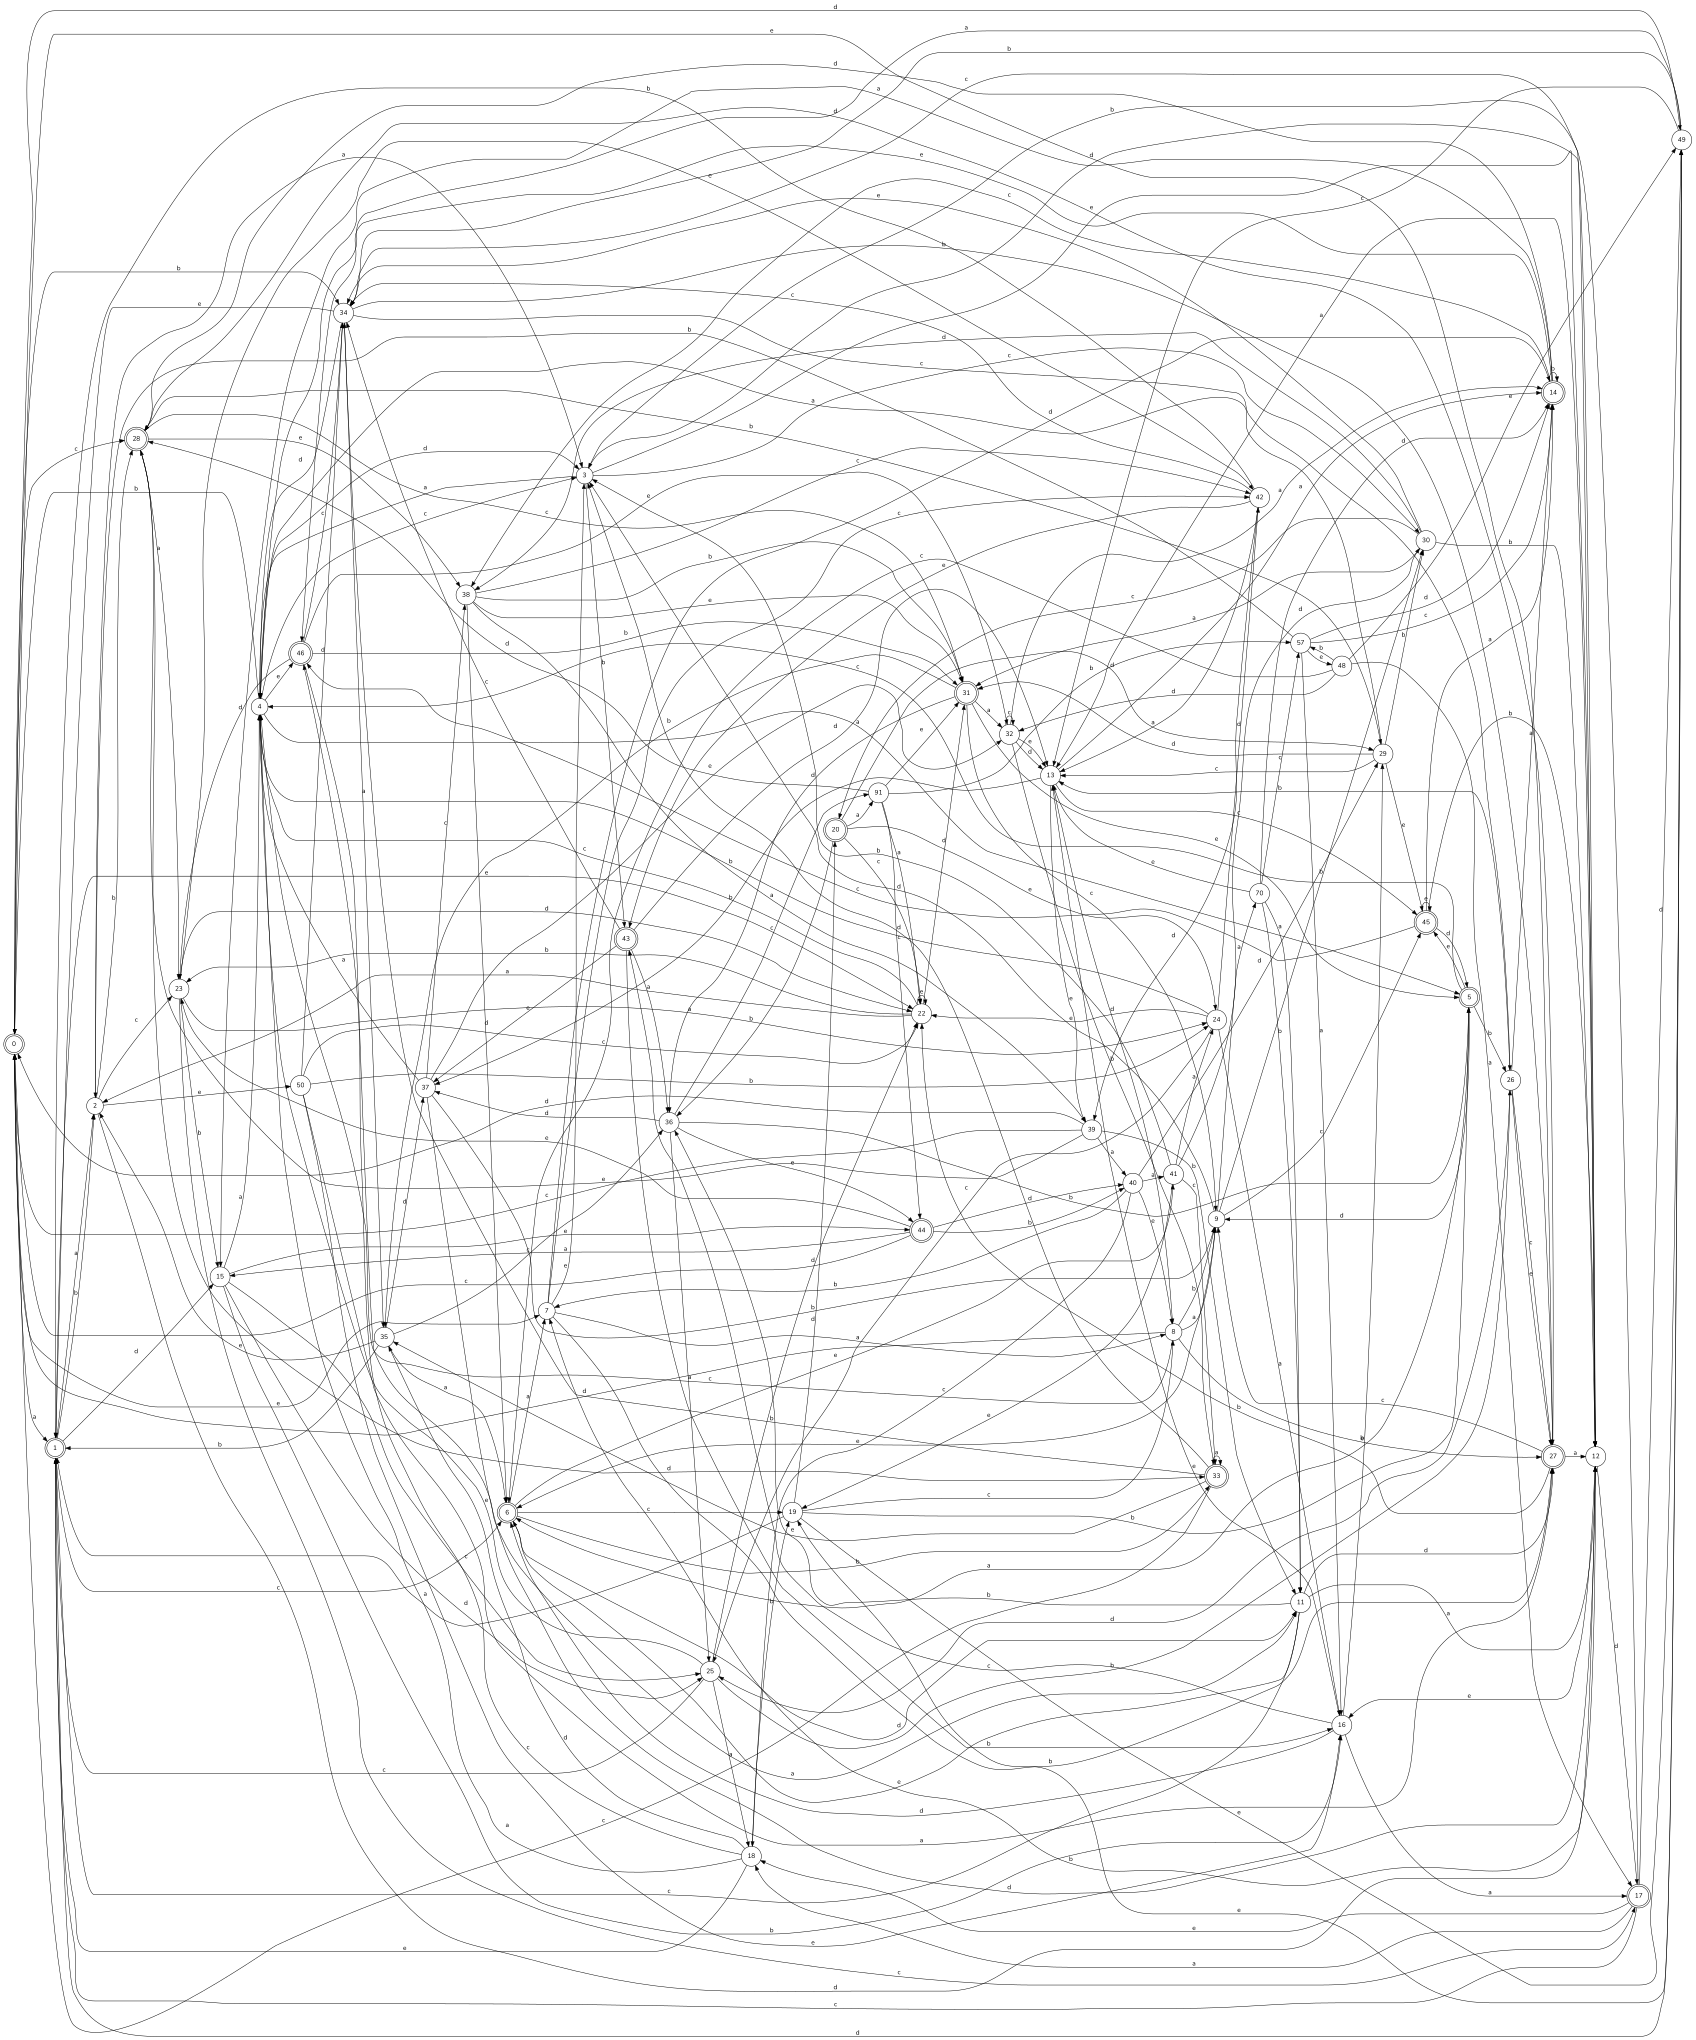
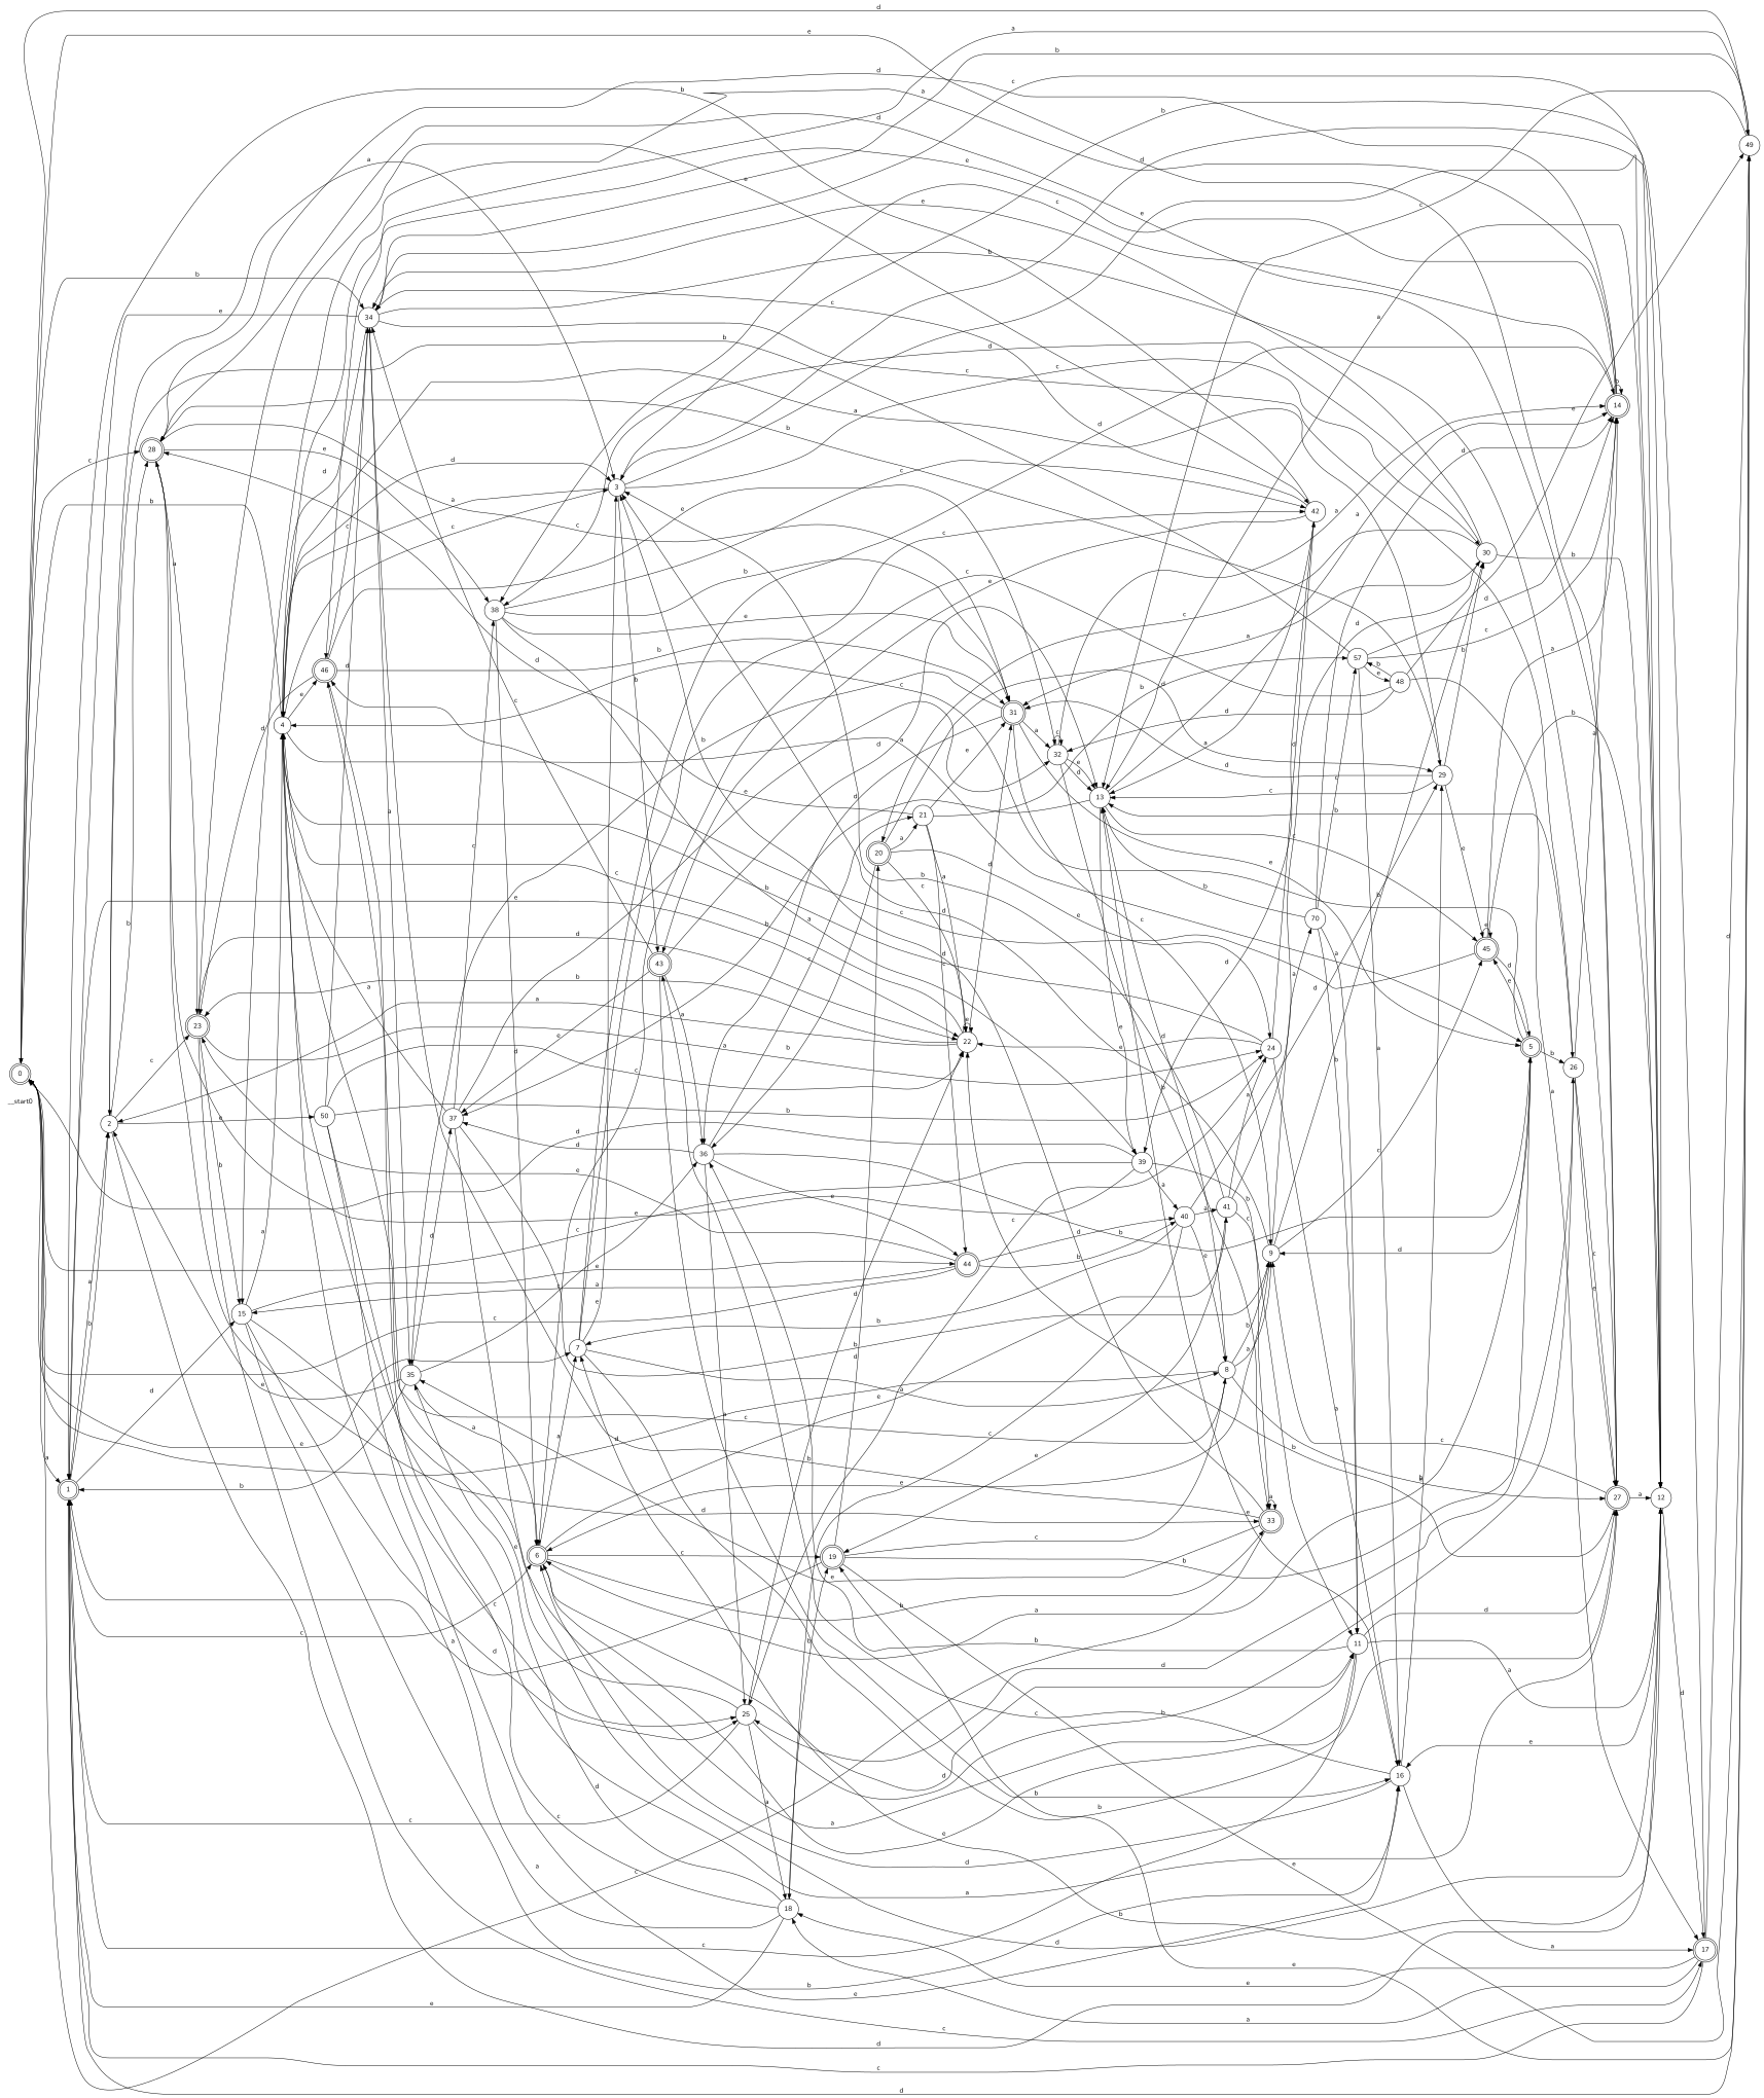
  digraph {
    fontname=Nunito
    rankdir=LR
    node [fontname=Nunito shape=circle color=black fillcolor=white style=filled]
    edge [fontname=Nunito]
+   __start0 [shape=none color="" fillcolor="" style=""]
    n2 [label=0 shape=doublecircle style="rounded,filled"]
    n3 [label=1 shape=doublecircle style="rounded,filled"]
    n4 [label=7]
    n5 [label=28 shape=doublecircle style="rounded,filled"]
    n6 [label=34]
    n7 [label=49]
    n8 [label=2]
    n9 [label=6 shape=doublecircle style="rounded,filled"]
    n10 [label=15]
    n11 [label=22]
    n12 [label=3]
    n13 [label=8]
    n14 [label=14 shape=doublecircle style="rounded,filled"]
    n15 [label=27 shape=doublecircle style="rounded,filled"]
    n16 [label=42]
-   n17 [label=23 style="rounded,filled"]
+   n17 [label=23 shape=doublecircle style="rounded,filled"]
    n18 [label=33 shape=doublecircle style="rounded,filled"]
    n19 [label=38]
    n20 [label=29]
    n21 [label=31 shape=doublecircle style="rounded,filled"]
    n22 [label=4]
    n23 [label=26]
    n24 [label=35]
-   n25 [label=19 style="rounded,filled"]
+   n25 [label=19 shape=doublecircle style="rounded,filled"]
    n26 [label=13]
    n27 [label=12]
    n28 [label=50]
    n29 [label=11]
    n30 [label=41]
    n31 [label=16]
    n32 [label=25]
    n33 [label=44 shape=doublecircle style="rounded,filled"]
    n34 [label=30]
    n35 [label=43 shape=doublecircle style="rounded,filled"]
    n36 [label=17 shape=doublecircle style="rounded,filled"]
    n37 [label=24]
    n38 [label=5 shape=doublecircle style="rounded,filled"]
    n39 [label=46 shape=doublecircle style="rounded,filled"]
    n40 [label=20 shape=doublecircle style="rounded,filled"]
    n41 [label=36]
    n42 [label=37]
    n43 [label=9]
    n44 [label=45 shape=doublecircle style="rounded,filled"]
    n45 [label=32]
    n46 [label=70]
    n47 [label=39]
    n48 [label=57]
    n49 [label=48]
-   n50 [label=91]
+   n50 [label=21]
    n51 [label=18]
    n52 [label=40]
    n2 -> n3 [label=a]
    n2 -> n4 [label=e]
    n2 -> n5 [label=c]
    n2 -> n6 [label=b]
    n2 -> n7 [label=d]
    n3 -> n8 [label=a]
    n3 -> n8 [label=b]
    n3 -> n9 [label=c]
    n3 -> n10 [label=d]
    n3 -> n11 [label=e]
    n4 -> n12 [label=e]
    n4 -> n13 [label=a]
    n4 -> n14 [label=d]
    n4 -> n15 [label=b]
    n4 -> n16 [label=c]
    n5 -> n17 [label=a]
    n5 -> n18 [label=d]
    n5 -> n19 [label=e]
    n5 -> n20 [label=b]
    n5 -> n21 [label=c]
    n6 -> n3 [label=e]
    n6 -> n15 [label=b]
    n6 -> n22 [label=d]
    n6 -> n23 [label=c]
    n6 -> n24 [label=a]
    n7 -> n3 [label=d]
    n7 -> n6 [label=b]
    n7 -> n22 [label=a]
    n7 -> n25 [label=e]
    n7 -> n26 [label=c]
    n8 -> n5 [label=b]
    n8 -> n12 [label=a]
    n8 -> n17 [label=c]
    n8 -> n27 [label=d]
    n8 -> n28 [label=e]
    n9 -> n4 [label=a]
    n9 -> n18 [label=b]
    n9 -> n25 [label=c]
    n9 -> n29 [label=d]
    n9 -> n30 [label=e]
    n10 -> n22 [label=a]
    n10 -> n31 [label=b]
    n10 -> n32 [label=c]
    n10 -> n32 [label=d]
    n10 -> n33 [label=e]
    n11 -> n8 [label=a]
    n11 -> n11 [label=e]
    n11 -> n17 [label=b]
    n11 -> n21 [label=d]
    n11 -> n22 [label=c]
    n12 -> n22 [label=a]
    n12 -> n27 [label=d]
    n12 -> n27 [label=e]
    n12 -> n34 [label=c]
    n12 -> n35 [label=b]
    n13 -> n2 [label=d]
    n13 -> n15 [label=e]
    n13 -> n22 [label=c]
    n13 -> n43 [label=a]
    n13 -> n43 [label=b]
    n14 -> n5 [label=d]
    n14 -> n10 [label=a]
    n14 -> n14 [label=b]
    n14 -> n19 [label=c]
    n14 -> n39 [label=e]
    n15 -> n2 [label=e]
    n15 -> n5 [label=d]
    n15 -> n11 [label=b]
    n15 -> n27 [label=a]
    n15 -> n43 [label=c]
    n16 -> n3 [label=b]
    n16 -> n6 [label=c]
    n16 -> n26 [label=a]
    n16 -> n35 [label=e]
    n16 -> n47 [label=d]
    n17 -> n10 [label=b]
    n17 -> n11 [label=d]
    n17 -> n16 [label=e]
    n17 -> n36 [label=c]
    n17 -> n37 [label=a]
    n18 -> n2 [label=c]
    n18 -> n6 [label=b]
    n18 -> n12 [label=d]
    n18 -> n18 [label=a]
    n18 -> n24 [label=e]
    n19 -> n9 [label=d]
    n19 -> n16 [label=c]
    n19 -> n21 [label=b]
    n19 -> n21 [label=e]
    n19 -> n47 [label=a]
    n20 -> n21 [label=d]
    n20 -> n22 [label=a]
    n20 -> n26 [label=c]
    n20 -> n34 [label=b]
    n20 -> n44 [label=e]
    n21 -> n24 [label=b]
    n21 -> n38 [label=e]
    n21 -> n41 [label=d]
    n21 -> n43 [label=c]
    n21 -> n45 [label=a]
    n22 -> n2 [label=b]
    n22 -> n12 [label=c]
    n22 -> n12 [label=d]
    n22 -> n38 [label=a]
    n22 -> n39 [label=e]
    n23 -> n14 [label=a]
    n23 -> n15 [label=c]
    n23 -> n15 [label=e]
    n23 -> n26 [label=b]
    n23 -> n32 [label=d]
    n24 -> n3 [label=b]
    n24 -> n8 [label=e]
    n24 -> n9 [label=a]
    n24 -> n41 [label=c]
    n24 -> n42 [label=d]
    n25 -> n3 [label=a]
    n25 -> n7 [label=e]
    n25 -> n13 [label=c]
    n25 -> n38 [label=b]
    n25 -> n40 [label=d]
    n26 -> n13 [label=d]
    n26 -> n14 [label=a]
    n26 -> n42 [label=b]
    n26 -> n44 [label=c]
    n26 -> n47 [label=e]
    n27 -> n4 [label=b]
    n27 -> n6 [label=c]
    n27 -> n26 [label=a]
    n27 -> n31 [label=e]
    n27 -> n36 [label=d]
    n28 -> n6 [label=d]
    n28 -> n11 [label=c]
    n28 -> n15 [label=a]
    n28 -> n31 [label=e]
    n28 -> n37 [label=b]
    n29 -> n3 [label=c]
    n29 -> n9 [label=e]
    n29 -> n15 [label=d]
    n29 -> n27 [label=a]
    n29 -> n41 [label=b]
    n30 -> n12 [label=b]
    n30 -> n18 [label=c]
    n30 -> n25 [label=e]
    n30 -> n34 [label=d]
    n30 -> n37 [label=a]
    n31 -> n9 [label=d]
    n31 -> n20 [label=b]
    n31 -> n26 [label=e]
    n31 -> n35 [label=c]
    n31 -> n36 [label=a]
    n32 -> n3 [label=c]
    n32 -> n11 [label=d]
    n32 -> n22 [label=e]
    n32 -> n23 [label=b]
    n32 -> n51 [label=a]
    n33 -> n2 [label=c]
    n33 -> n10 [label=a]
    n33 -> n17 [label=e]
    n33 -> n52 [label=b]
    n33 -> n52 [label=d]
    n34 -> n6 [label=e]
    n34 -> n19 [label=d]
    n34 -> n21 [label=a]
    n34 -> n27 [label=b]
    n34 -> n40 [label=c]
    n35 -> n6 [label=c]
    n35 -> n26 [label=d]
    n35 -> n31 [label=b]
    n35 -> n41 [label=a]
    n35 -> n42 [label=e]
    n36 -> n3 [label=c]
    n36 -> n7 [label=d]
    n36 -> n12 [label=b]
    n36 -> n51 [label=a]
    n36 -> n51 [label=e]
    n37 -> n11 [label=e]
    n37 -> n16 [label=d]
    n37 -> n22 [label=b]
    n37 -> n31 [label=a]
    n37 -> n32 [label=c]
    n38 -> n9 [label=a]
    n38 -> n22 [label=c]
    n38 -> n23 [label=b]
    n38 -> n43 [label=d]
    n38 -> n44 [label=e]
    n39 -> n6 [label=c]
    n39 -> n17 [label=d]
    n39 -> n21 [label=b]
    n39 -> n29 [label=a]
    n39 -> n45 [label=e]
    n40 -> n11 [label=c]
    n40 -> n20 [label=d]
    n40 -> n37 [label=e]
    n40 -> n41 [label=b]
    n40 -> n50 [label=a]
    n41 -> n32 [label=a]
    n41 -> n33 [label=e]
    n41 -> n38 [label=b]
    n41 -> n42 [label=d]
    n41 -> n50 [label=c]
    n42 -> n19 [label=c]
    n42 -> n22 [label=a]
    n42 -> n27 [label=d]
    n42 -> n43 [label=b]
    n42 -> n45 [label=e]
    n43 -> n9 [label=e]
    n43 -> n12 [label=d]
    n43 -> n34 [label=b]
    n43 -> n44 [label=c]
    n43 -> n46 [label=a]
    n44 -> n14 [label=a]
    n44 -> n27 [label=b]
    n44 -> n38 [label=d]
    n44 -> n39 [label=c]
    n44 -> n44 [label=e]
    n45 -> n14 [label=a]
    n45 -> n18 [label=b]
    n45 -> n26 [label=d]
    n45 -> n26 [label=e]
    n45 -> n45 [label=c]
    n46 -> n14 [label=d]
-   n46 -> n26 [label=e]
+   n46 -> n26 [label=b]
    n46 -> n29 [label=a]
    n46 -> n29 [label=b]
    n46 -> n48 [label=c]
    n47 -> n2 [label=c]
    n47 -> n2 [label=d]
    n47 -> n5 [label=e]
    n47 -> n29 [label=b]
    n47 -> n52 [label=a]
    n48 -> n8 [label=b]
    n48 -> n14 [label=c]
    n48 -> n14 [label=d]
    n48 -> n31 [label=a]
    n48 -> n49 [label=e]
    n49 -> n7 [label=e]
    n49 -> n9 [label=c]
    n49 -> n36 [label=a]
    n49 -> n45 [label=d]
    n49 -> n48 [label=b]
    n50 -> n5 [label=d]
    n50 -> n11 [label=a]
    n50 -> n21 [label=e]
    n50 -> n33 [label=c]
    n50 -> n48 [label=b]
    n51 -> n3 [label=e]
    n51 -> n22 [label=a]
    n51 -> n24 [label=d]
    n51 -> n25 [label=b]
    n51 -> n39 [label=c]
    n52 -> n4 [label=b]
    n52 -> n13 [label=e]
    n52 -> n20 [label=d]
    n52 -> n30 [label=a]
    n52 -> n51 [label=c]
  }
